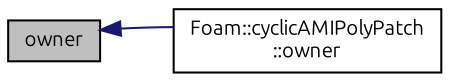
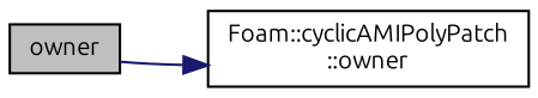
  digraph {
    rankdir=LR
    fontname=Ubuntu
    node [color=black fontname=Ubuntu fontsize=10 shape=record]
    n1 [fillcolor=grey75 fontcolor=black height=0.2 label=owner style=filled width=0.4]
    n2 [height=0.2 label="Foam::cyclicAMIPolyPatch\l::owner" width=0.4]
-   n2 -> n1 [color=midnightblue fontname=Ubuntu fontsize=10 labelfontname=FreeSans labelfontsize=10 style=solid]
+   n1 -> n2 [color=midnightblue fontname=Ubuntu fontsize=10 labelfontname=FreeSans labelfontsize=10 style=solid]
  }
